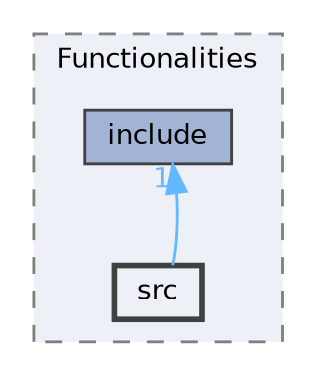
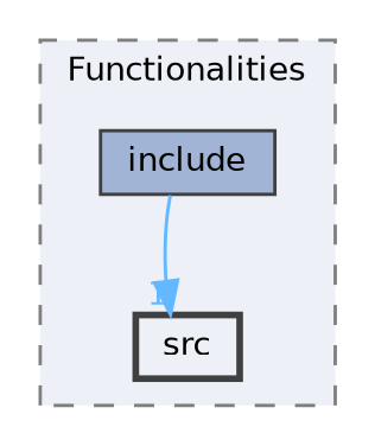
  digraph {
    compound=true
    node [color=grey25 fontname=Helvetica fontsize=10 shape=box]
    n1 [fillcolor="#a2b4d6" height=0.2 label=include style=filled width=0.4]
    n2 [fillcolor="#edf0f7" height=0.2 label=src style="filled,bold" width=0.4]
    subgraph cluster_1 {
      bgcolor="#edf0f7"
      fontname=Helvetica
      fontsize=10
      label=Functionalities
      pencolor=grey50
      style="filled,dashed"
      n1
      n2
    }
-   n2 -> n1 [color=steelblue1 fontcolor=steelblue1 fontname=Helvetica fontsize=10 headlabel=1 labeldistance=1.5 labelfontname=Helvetica labelfontsize=10]
+   n1 -> n2 [color=steelblue1 fontcolor=steelblue1 fontname=Helvetica fontsize=10 headlabel=1 labeldistance=1.5 labelfontname=Helvetica labelfontsize=10]
  }
